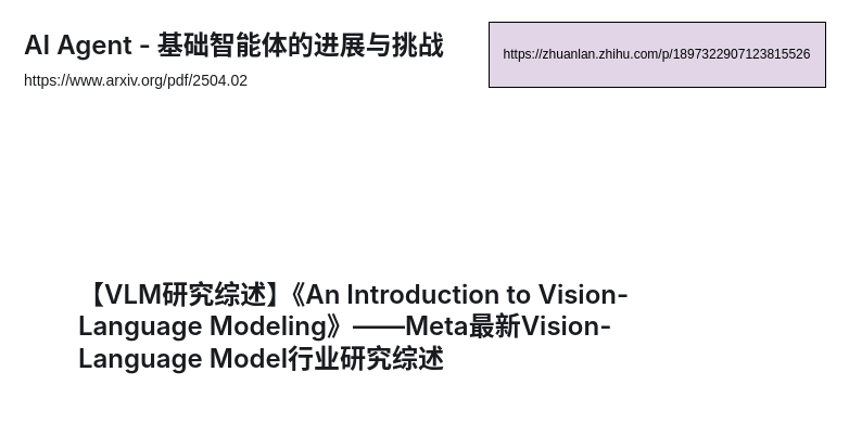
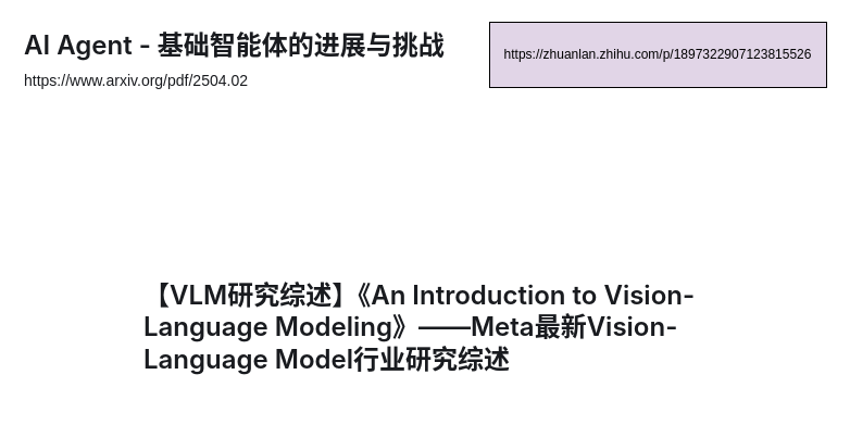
  <mxCell id="0" />
  <mxCell id="1" parent="0" />
  <mxCell id="2" value="&lt;h1 class=&quot;Post-Title&quot; style=&quot;font-style: normal; font-variant-ligatures: normal; font-variant-caps: normal; font-variant-numeric: inherit; font-variant-east-asian: inherit; font-variant-alternates: inherit; font-variant-position: inherit; font-variant-emoji: inherit; font-weight: 600; font-stretch: inherit; line-height: 1.22; font-family: -apple-system, BlinkMacSystemFont, &amp;quot;Helvetica Neue&amp;quot;, &amp;quot;PingFang SC&amp;quot;, &amp;quot;Microsoft YaHei&amp;quot;, &amp;quot;Source Han Sans SC&amp;quot;, &amp;quot;Noto Sans CJK SC&amp;quot;, &amp;quot;WenQuanYi Micro Hei&amp;quot;, sans-serif; font-optical-sizing: inherit; font-size-adjust: inherit; font-kerning: inherit; font-feature-settings: inherit; font-variation-settings: inherit; margin: 0px 0px 20px; overflow-wrap: break-word; color: rgb(25, 27, 31); letter-spacing: normal; orphans: 2; text-align: start; text-indent: 0px; text-transform: none; widows: 2; word-spacing: 0px; -webkit-text-stroke-width: 0px; white-space: normal; background-color: rgb(255, 255, 255); text-decoration-thickness: initial; text-decoration-style: initial; text-decoration-color: initial;&quot;&gt;AI Agent - 基础智能体的进展与挑战&lt;span style=&quot;background-color: transparent; font-family: Helvetica; font-weight: normal;&quot;&gt;&lt;font style=&quot;font-size: 14px;&quot;&gt;https://www.arxiv.org/pdf/2504.02&lt;/font&gt;&lt;/span&gt;&lt;/h1&gt;" style="text;whiteSpace=wrap;html=1;" parent="1" vertex="1"><mxGeometry x="20" y="20" width="420" height="70" as="geometry" /></mxCell>
  <mxCell id="3" value="https://zhuanlan.zhihu.com/p/1897322907123815526" style="whiteSpace=wrap;html=1;fillColor=#e1d5e7;" vertex="1" parent="1"><mxGeometry x="450" y="20" width="310" height="60" as="geometry" /></mxCell>
- <mxCell id="4" value="&lt;h1 class=&quot;Post-Title&quot; style=&quot;font-style: normal; font-variant-ligatures: normal; font-variant-caps: normal; font-variant-numeric: inherit; font-variant-east-asian: inherit; font-variant-alternates: inherit; font-variant-position: inherit; font-variant-emoji: inherit; font-weight: 600; font-stretch: inherit; font-size: 24px; line-height: 1.22; font-family: -apple-system, BlinkMacSystemFont, &amp;quot;Helvetica Neue&amp;quot;, &amp;quot;PingFang SC&amp;quot;, &amp;quot;Microsoft YaHei&amp;quot;, &amp;quot;Source Han Sans SC&amp;quot;, &amp;quot;Noto Sans CJK SC&amp;quot;, &amp;quot;WenQuanYi Micro Hei&amp;quot;, sans-serif; font-optical-sizing: inherit; font-size-adjust: inherit; font-kerning: inherit; font-feature-settings: inherit; font-variation-settings: inherit; margin: 0px 0px 20px; overflow-wrap: break-word; color: rgb(25, 27, 31); letter-spacing: normal; orphans: 2; text-align: start; text-indent: 0px; text-transform: none; widows: 2; word-spacing: 0px; -webkit-text-stroke-width: 0px; white-space: normal; background-color: rgb(255, 255, 255); text-decoration-thickness: initial; text-decoration-style: initial; text-decoration-color: initial;&quot;&gt;【VLM研究综述】《An Introduction to Vision-Language Modeling》——Meta最新Vision-Language Model行业研究综述&lt;/h1&gt;" style="text;whiteSpace=wrap;html=1;" vertex="1" parent="1"><mxGeometry x="70" y="250" width="560" height="130" as="geometry" /></mxCell>
+ <mxCell id="4" value="&lt;h1 class=&quot;Post-Title&quot; style=&quot;font-style: normal; font-variant-ligatures: normal; font-variant-caps: normal; font-variant-numeric: inherit; font-variant-east-asian: inherit; font-variant-alternates: inherit; font-variant-position: inherit; font-variant-emoji: inherit; font-weight: 600; font-stretch: inherit; font-size: 24px; line-height: 1.22; font-family: -apple-system, BlinkMacSystemFont, &amp;quot;Helvetica Neue&amp;quot;, &amp;quot;PingFang SC&amp;quot;, &amp;quot;Microsoft YaHei&amp;quot;, &amp;quot;Source Han Sans SC&amp;quot;, &amp;quot;Noto Sans CJK SC&amp;quot;, &amp;quot;WenQuanYi Micro Hei&amp;quot;, sans-serif; font-optical-sizing: inherit; font-size-adjust: inherit; font-kerning: inherit; font-feature-settings: inherit; font-variation-settings: inherit; margin: 0px 0px 20px; overflow-wrap: break-word; color: rgb(25, 27, 31); letter-spacing: normal; orphans: 2; text-align: start; text-indent: 0px; text-transform: none; widows: 2; word-spacing: 0px; -webkit-text-stroke-width: 0px; white-space: normal; background-color: rgb(255, 255, 255); text-decoration-thickness: initial; text-decoration-style: initial; text-decoration-color: initial;&quot;&gt;【VLM研究综述】《An Introduction to Vision-Language Modeling》——Meta最新Vision-Language Model行业研究综述&lt;/h1&gt;" style="text;whiteSpace=wrap;html=1;" vertex="1" parent="1"><mxGeometry x="130" y="250" width="560" height="130" as="geometry" /></mxCell>
